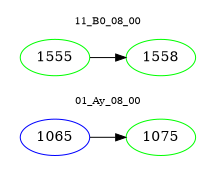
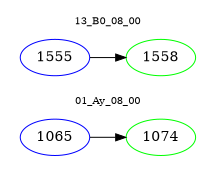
  digraph {
    rankdir=LR
    node [color=blue]
    edge [color=black]
    n1 [label=1065]
-   n2 [color=green label=1075]
-   n3 [color=green label=1555]
+   n2 [color=green label=1074]
+   n3 [label=1555]
    n4 [color=green label=1558]
    subgraph cluster_1 {
      color=white
      fontsize=10
      label="01_Ay_08_00"
      n1
      n2
    }
    subgraph cluster_2 {
      color=white
      fontsize=10
-     label="11_B0_08_00"
+     label="13_B0_08_00"
      n3
      n4
    }
    n1 -> n2
    n3 -> n4
  }
